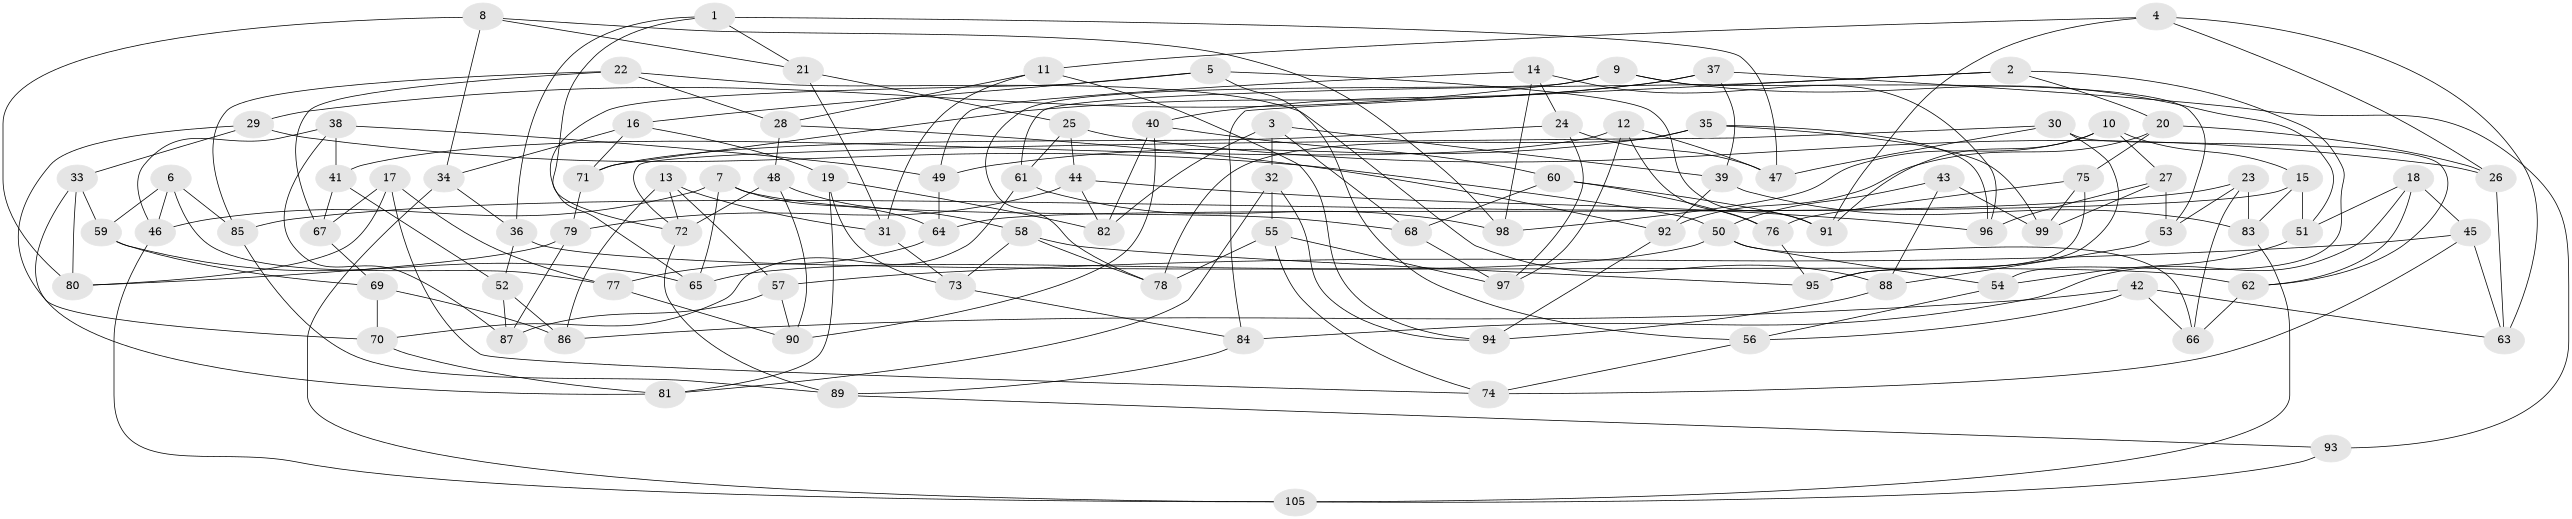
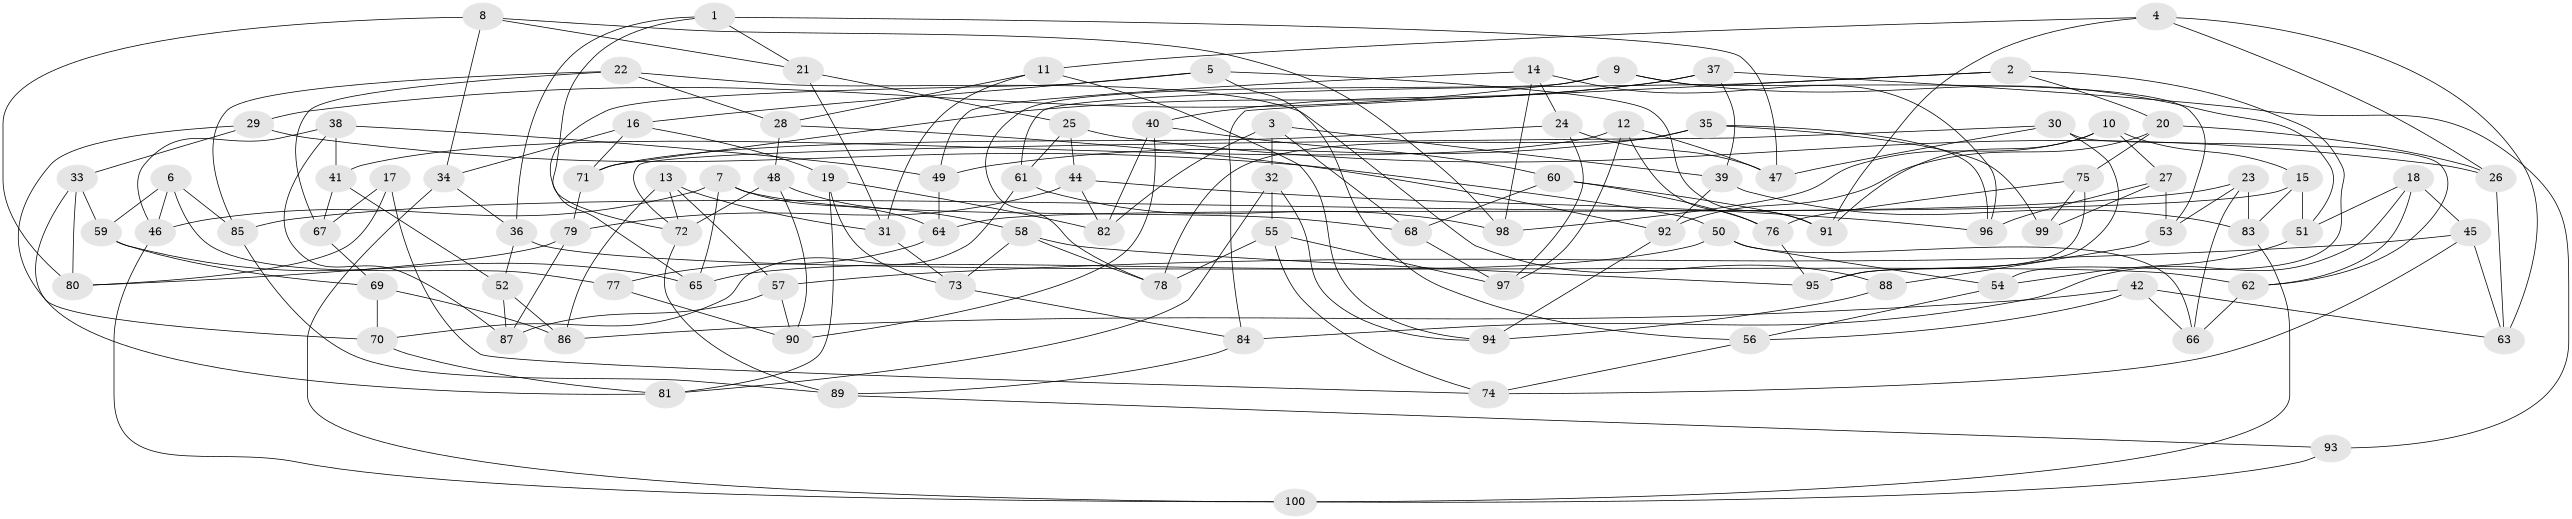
  graph {
    node [color=gray90 style=filled]
    1
    21
    36
    47
    72
    31
    25
    62
    52
    89
    2
    20
    54
    61
    84
    26
    75
    92
    56
    98
    70
    3
    32
    39
    68
    82
    94
    81
    55
    83
    97
    4
    11
    63
    91
    28
    5
    16
    65
    34
    19
    71
    74
    6
    46
    59
    77
    85
-   100 [label=105]
+   100
    69
    90
    7
    64
    8
    80
    9
    29
    51
    53
    78
    33
    50
    88
    10
    15
    27
    96
    99
    48
    73
    12
    41
    76
    67
    95
    13
    57
    86
    87
    93
    14
    24
    49
    79
    17
    18
    45
    66
    44
    22
    23
    58
-   43
    30
    35
    37
    40
    60
    38
    42
    1 -- 21
    1 -- 36
    1 -- 47
    1 -- 72
    21 -- 31
    21 -- 25
    36 -- 62
    36 -- 52
    72 -- 89
    31 -- 73
    25 -- 61
    25 -- 26
    25 -- 44
    62 -- 66
    52 -- 86
    52 -- 87
    89 -- 93
    2 -- 20
    2 -- 54
    2 -- 61
    2 -- 84
    20 -- 26
    20 -- 75
    20 -- 92
    54 -- 56
    61 -- 98
    61 -- 70
    84 -- 89
    26 -- 63
    75 -- 99
    75 -- 76
    75 -- 95
    92 -- 94
    56 -- 74
    70 -- 81
    3 -- 32
    3 -- 39
    3 -- 68
    3 -- 82
    32 -- 94
    32 -- 81
    32 -- 55
    39 -- 92
    39 -- 83
    68 -- 97
    55 -- 97
    55 -- 74
    55 -- 78
    83 -- 100
    4 -- 26
    4 -- 11
    4 -- 63
    4 -- 91
    11 -- 31
    11 -- 94
    11 -- 28
    28 -- 92
    28 -- 48
    5 -- 56
    5 -- 91
    5 -- 16
    5 -- 65
    16 -- 34
    16 -- 19
    16 -- 71
    34 -- 36
    34 -- 100
    19 -- 82
    19 -- 81
    19 -- 73
    71 -- 79
    6 -- 46
    6 -- 59
    6 -- 77
    6 -- 85
    46 -- 100
    59 -- 65
    59 -- 69
    77 -- 90
    85 -- 89
    69 -- 70
    69 -- 86
    7 -- 68
    7 -- 65
    7 -- 46
    7 -- 64
    64 -- 77
    8 -- 21
    8 -- 98
    8 -- 34
    8 -- 80
    9 -- 29
    9 -- 51
    9 -- 53
    9 -- 78
    29 -- 70
    29 -- 33
    29 -- 50
    51 -- 54
    53 -- 88
    33 -- 81
    33 -- 59
    33 -- 80
    50 -- 54
    50 -- 65
    50 -- 66
    88 -- 94
    10 -- 98
    10 -- 91
    10 -- 15
    10 -- 27
    15 -- 83
    15 -- 64
    15 -- 51
    27 -- 53
    27 -- 96
    27 -- 99
    48 -- 72
    48 -- 90
    48 -- 58
    73 -- 84
    12 -- 47
    12 -- 97
    12 -- 41
    12 -- 76
    41 -- 52
    41 -- 67
    76 -- 95
    67 -- 69
    13 -- 72
    13 -- 31
    13 -- 57
    13 -- 86
    57 -- 90
    57 -- 87
    93 -- 100
    14 -- 98
    14 -- 96
    14 -- 24
    14 -- 49
    24 -- 47
    24 -- 97
    24 -- 71
    49 -- 64
    79 -- 80
    79 -- 87
    17 -- 74
-   17 -- 77
    17 -- 80
    17 -- 67
    18 -- 62
    18 -- 84
    18 -- 51
    18 -- 45
    45 -- 63
    45 -- 74
    45 -- 57
    44 -- 82
    44 -- 96
    44 -- 79
    22 -- 28
    22 -- 85
    22 -- 88
    22 -- 67
    23 -- 83
    23 -- 85
    23 -- 53
    23 -- 66
    58 -- 78
    58 -- 73
    58 -- 95
-   43 -- 50
-   43 -- 88
-   43 -- 99
    30 -- 47
    30 -- 72
    30 -- 62
    30 -- 95
    35 -- 78
    35 -- 96
    35 -- 99
    35 -- 49
    37 -- 39
    37 -- 71
    37 -- 93
    37 -- 40
    40 -- 82
    40 -- 90
    40 -- 60
    60 -- 68
    60 -- 91
    60 -- 76
    38 -- 46
    38 -- 41
    38 -- 87
    38 -- 49
    42 -- 56
    42 -- 63
    42 -- 86
    42 -- 66
  }
